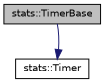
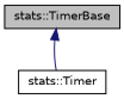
  digraph {
    node [color=black fontname=Helvetica fontsize=10 shape=record style=filled]
    n1 [fillcolor=grey75 fontcolor=black height=0.2 label="stats::TimerBase" width=0.4]
    n2 [fillcolor=white height=0.2 label="stats::Timer" width=0.4]
-   n2 -> n1 [color=midnightblue dir=back fontname=Helvetica fontsize=10 labelfontname=Helvetica labelfontsize=10 style=solid]
+   n1 -> n2 [color=midnightblue dir=back fontname=Helvetica fontsize=10 labelfontname=Helvetica labelfontsize=10 style=solid]
  }
